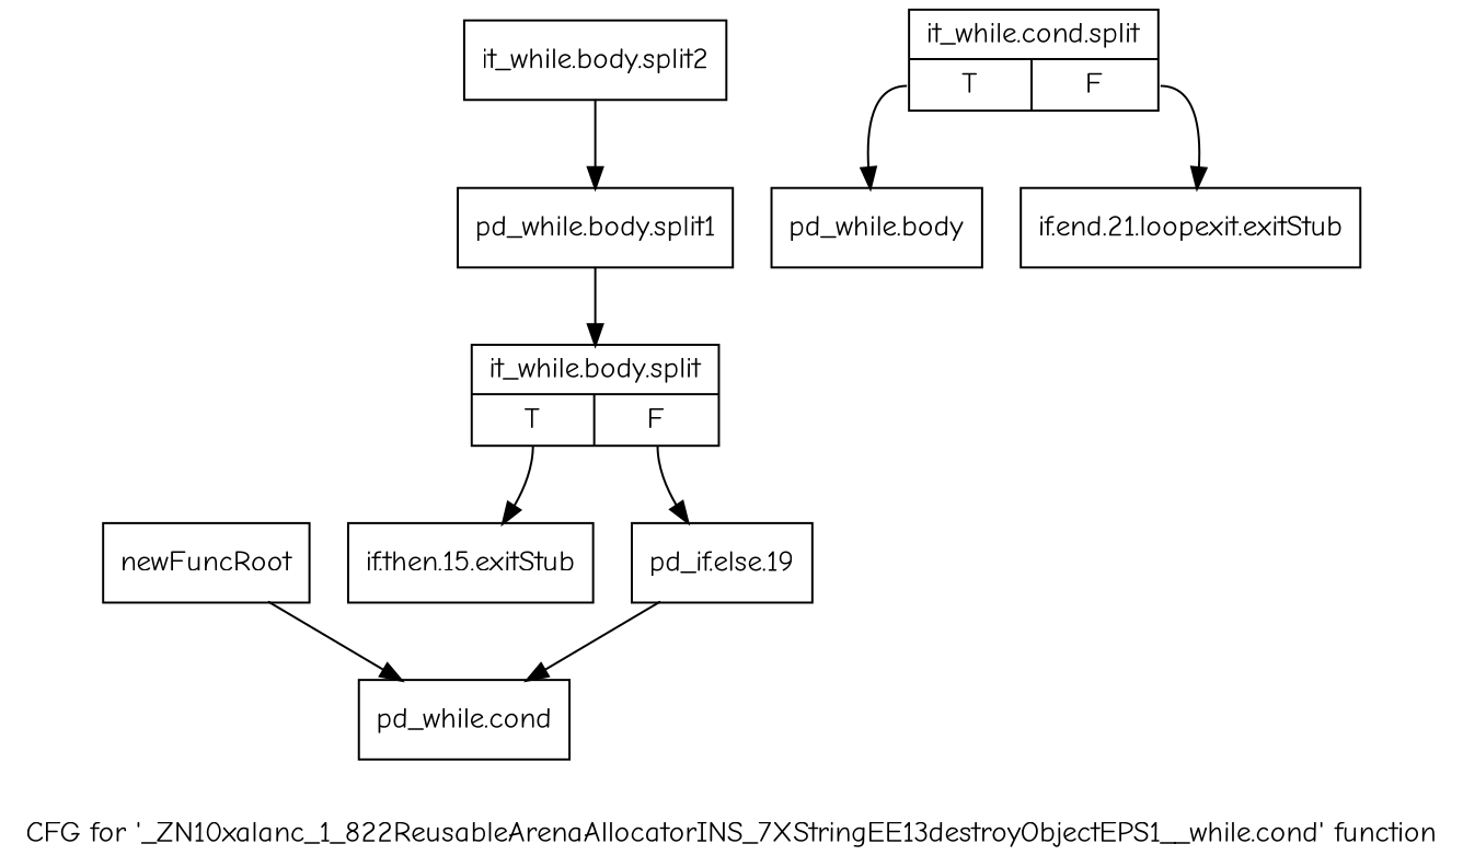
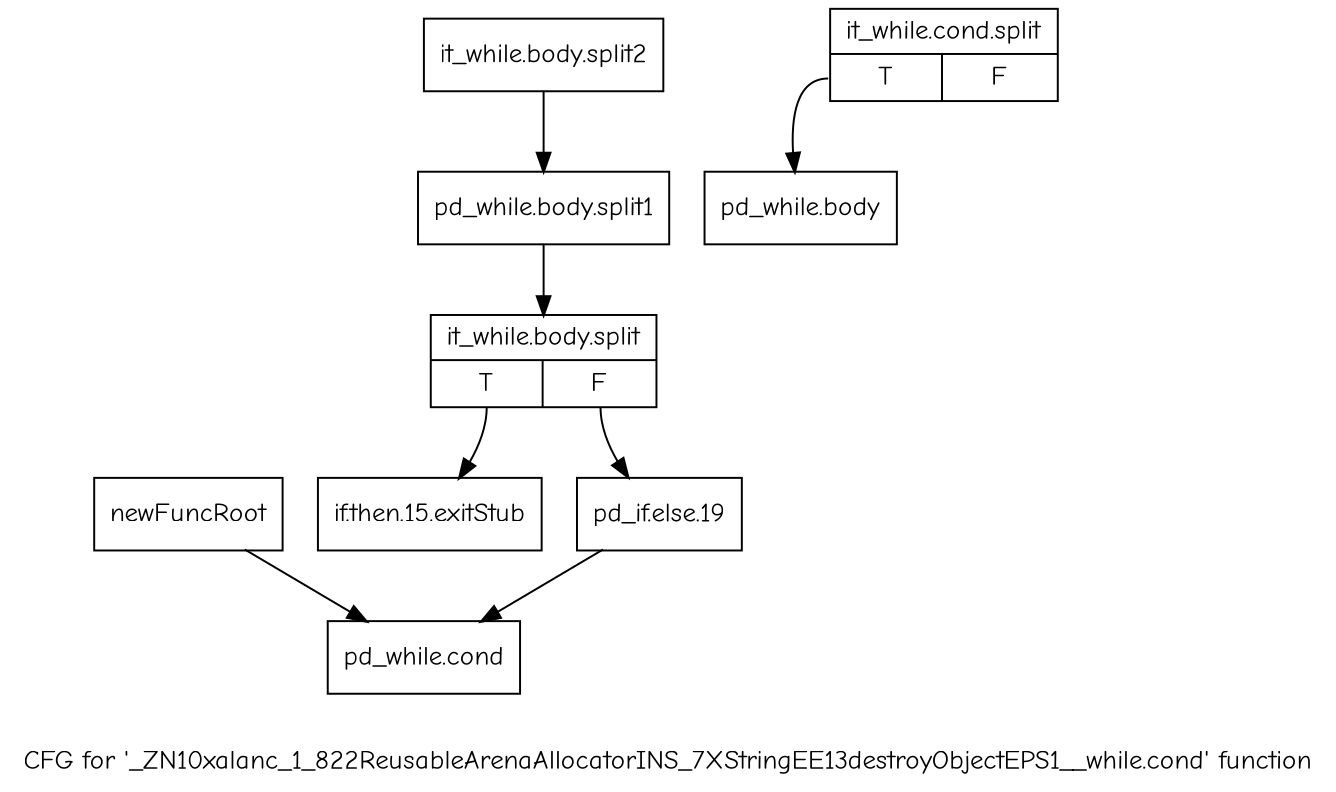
  digraph {
    fontname="Comic Neue"
    label="CFG for '_ZN10xalanc_1_822ReusableArenaAllocatorINS_7XStringEE13destroyObjectEPS1__while.cond' function"
    node [fontname="Comic Neue" shape=record]
    edge [fontname="Comic Neue"]
    n1 [label="{newFuncRoot}"]
    n2 [label="{pd_while.cond}"]
    n3 [label="{it_while.cond.split|{<s0>T|<s1>F}}"]
-   n4 [label="{if.end.21.loopexit.exitStub}"]
    n5 [label="{pd_while.body}"]
    n6 [label="{if.then.15.exitStub}"]
    n7 [label="{it_while.body.split2}"]
    n8 [label="{pd_while.body.split1}"]
    n9 [label="{it_while.body.split|{<s0>T|<s1>F}}"]
    n10 [label="{pd_if.else.19}"]
    n1 -> n2
-   n3 -> n4 [tailport=s1]
    n3 -> n5 [tailport=s0]
    n7 -> n8
    n8 -> n9
    n9 -> n6 [tailport=s0]
    n9 -> n10 [tailport=s1]
    n10 -> n2
  }
